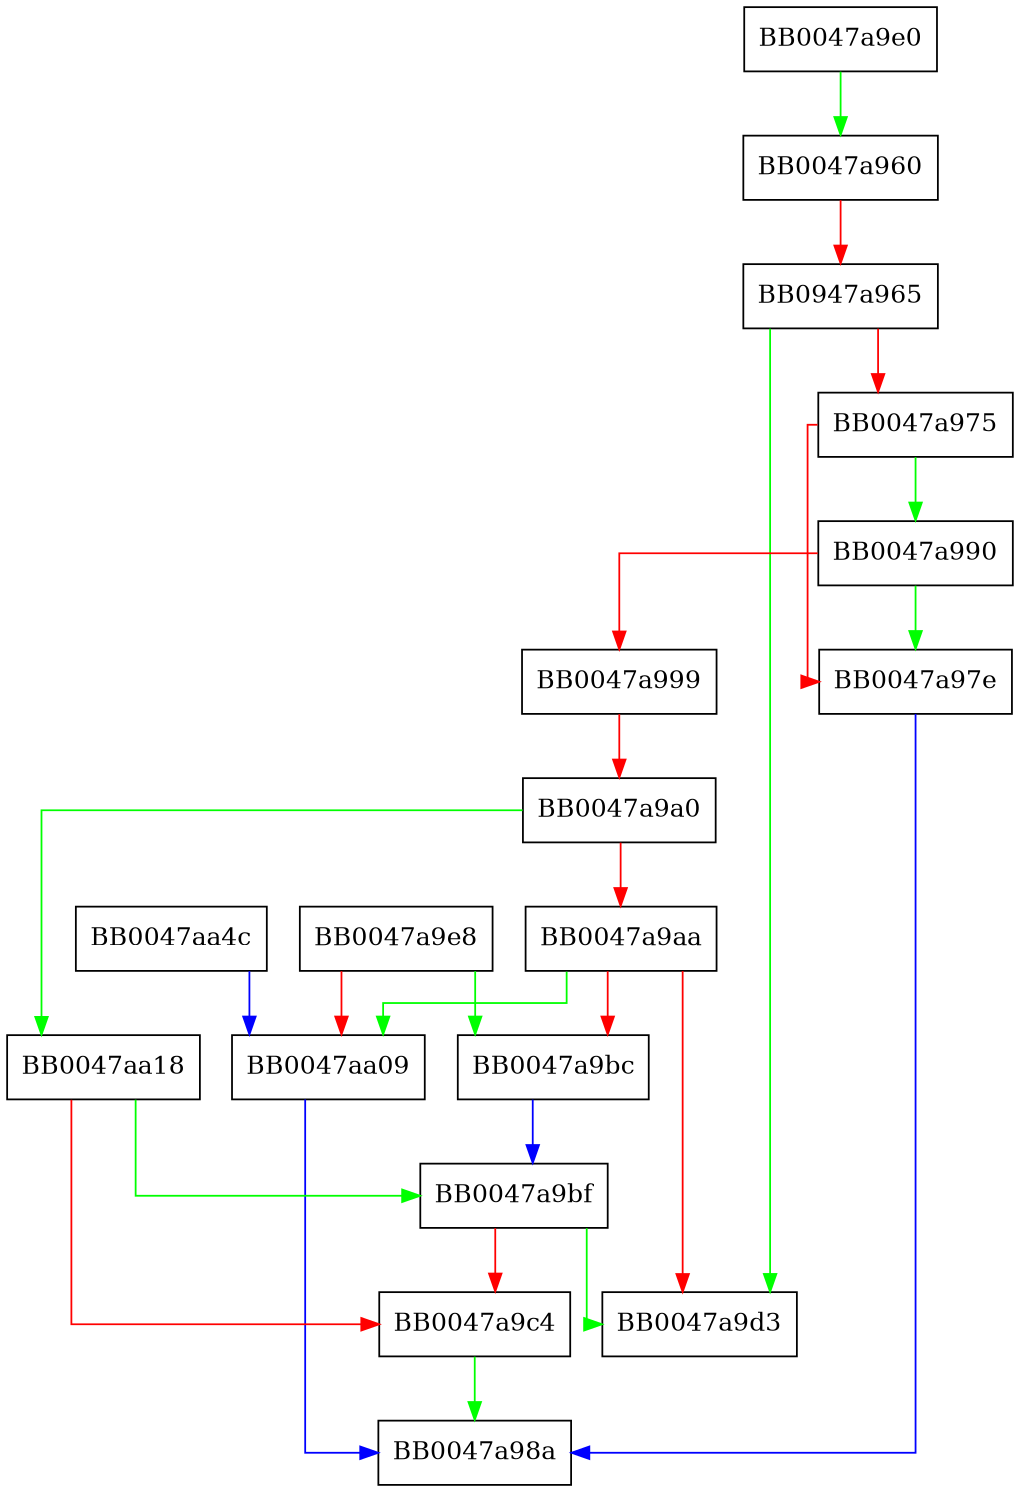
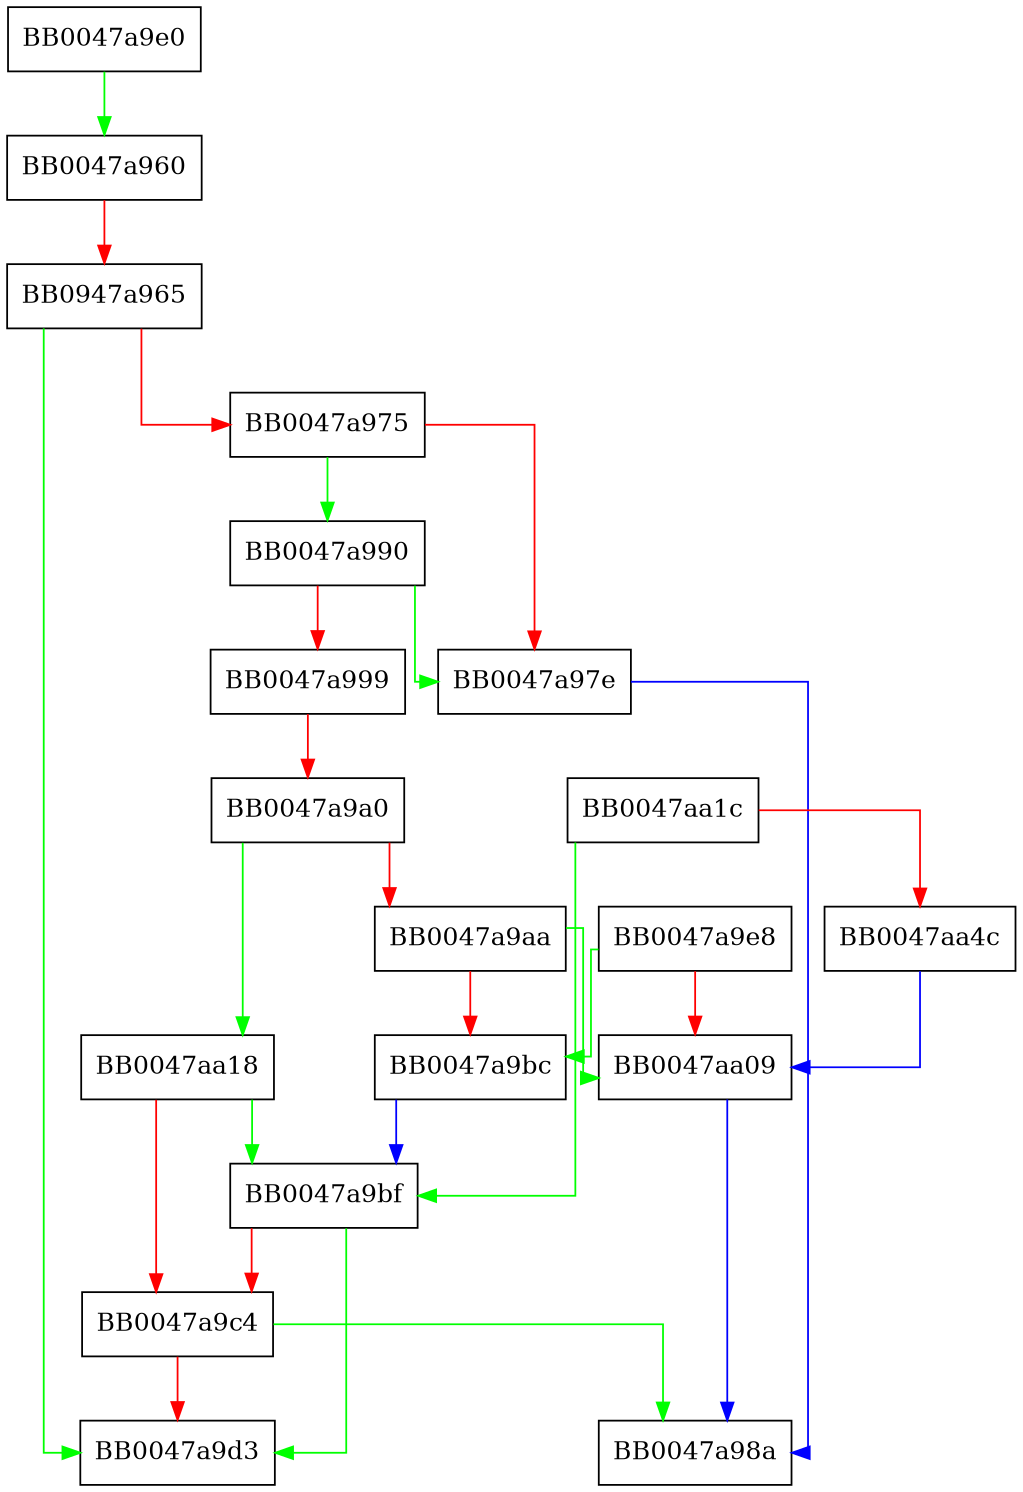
  digraph {
    splines=ortho
    node [shape=box]
    edge [color=red]
    n1 [label=BB0947a965]
    BB0047a960
    BB0047a9e0
    BB0047a9d3
    BB0047a975
    BB0047a990
    BB0047a97e
    BB0047a999
    BB0047a98a
    BB0047a9a0
    BB0047a9e8
    BB0047aa09
    BB0047a9bc
    BB0047aa18
    BB0047a9aa
    BB0047a9bf
    BB0047a9c4
+   BB0047aa1c
    BB0047aa4c
    n1 -> BB0047a9d3 [color=green]
    n1 -> BB0047a975
    BB0047a960 -> n1
    BB0047a9e0 -> BB0047a960 [color=green]
    BB0047a975 -> BB0047a990 [color=green]
    BB0047a975 -> BB0047a97e
    BB0047a990 -> BB0047a97e [color=green]
    BB0047a990 -> BB0047a999
    BB0047a97e -> BB0047a98a [color=blue]
    BB0047a999 -> BB0047a9a0
    BB0047a9a0 -> BB0047aa18 [color=green]
    BB0047a9a0 -> BB0047a9aa
    BB0047a9e8 -> BB0047aa09
    BB0047a9e8 -> BB0047a9bc [color=green]
    BB0047aa09 -> BB0047a98a [color=blue]
    BB0047a9bc -> BB0047a9bf [color=blue]
    BB0047aa18 -> BB0047a9bf [color=green]
    BB0047aa18 -> BB0047a9c4
    BB0047a9aa -> BB0047aa09 [color=green]
    BB0047a9aa -> BB0047a9bc
    BB0047a9bf -> BB0047a9d3 [color=green]
    BB0047a9bf -> BB0047a9c4
-   BB0047a9aa -> BB0047a9d3
+   BB0047a9c4 -> BB0047a9d3
    BB0047a9c4 -> BB0047a98a [color=green]
+   BB0047aa1c -> BB0047a9bf [color=green]
+   BB0047aa1c -> BB0047aa4c
    BB0047aa4c -> BB0047aa09 [color=blue]
  }
